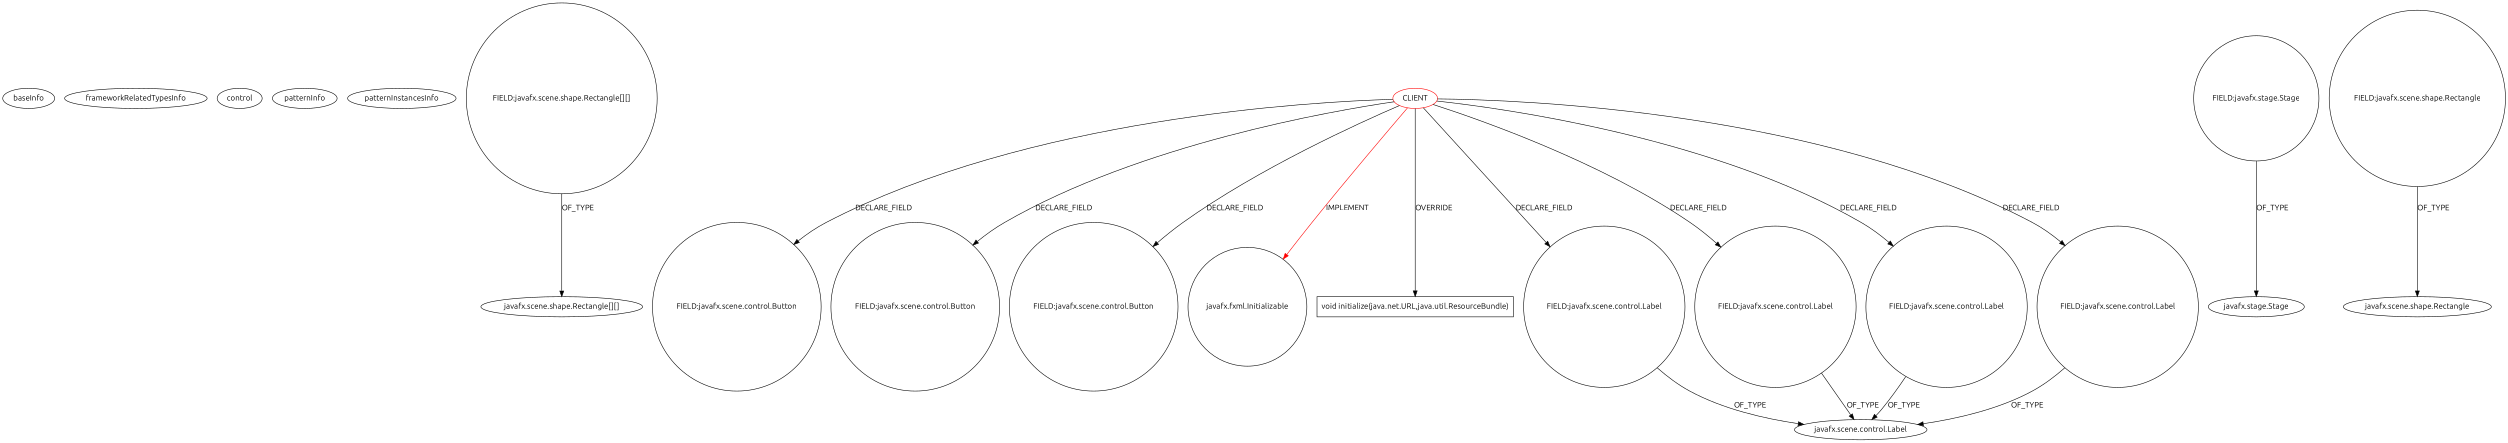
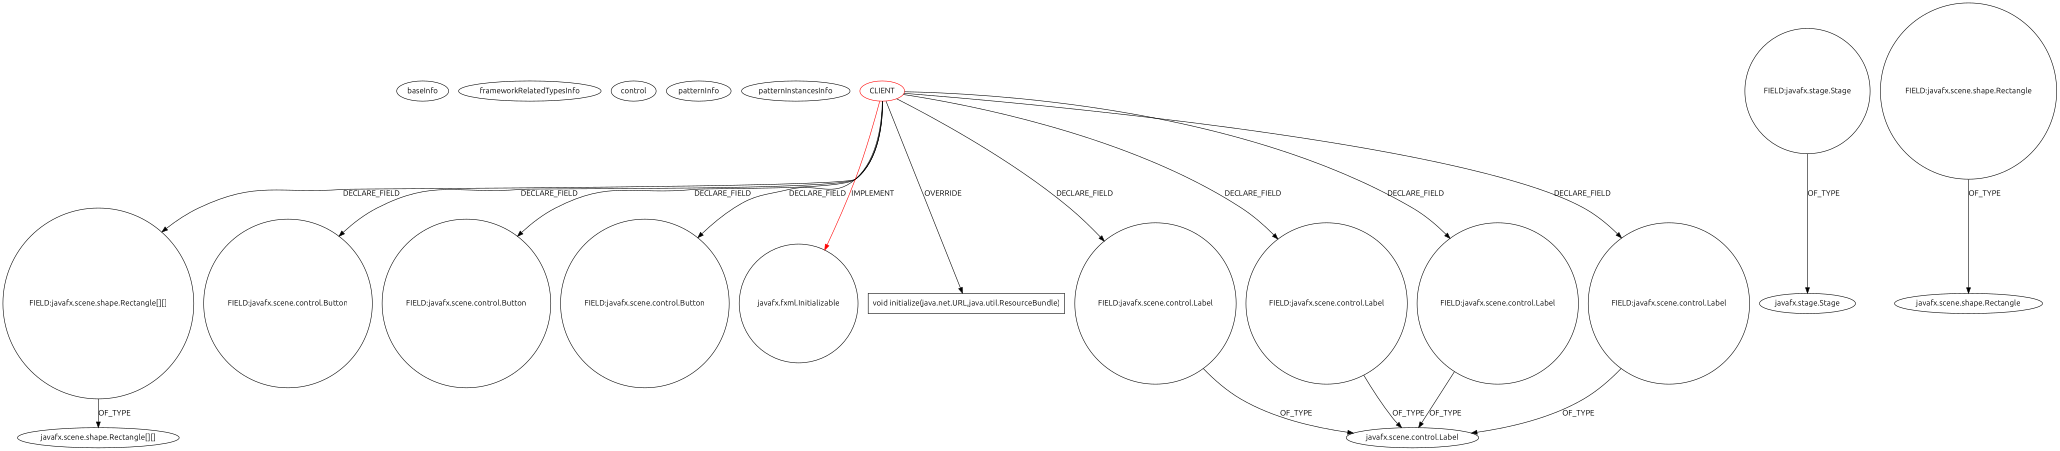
  digraph {
    fontname=Ubuntu
    node [fontname=Ubuntu isFrameworkType=false vertexType=FIELD_DECLARATION shape=circle]
    edge [fontname=Ubuntu]
    baseInfo [category=pattern graphId=3407 isAnonymous=false possibleRelation=false isFrameworkType="" vertexType="" shape=""]
    frameworkRelatedTypesInfo [0="javafx.fxml.Initializable" isFrameworkType="" vertexType="" shape=""]
    n3 [label=control isFrameworkType="" vertexType="" shape=""]
    patternInfo [frequency=2.0 patternRootClient=0 isFrameworkType="" vertexType="" shape=""]
    patternInstancesInfo [0="RUAN0007-FastestPathSimulator~/RUAN0007-FastestPathSimulator/FastestPathSimulator-master/FastPathSimulator/src/application/FastestPathSimulatorController.java~FastestPathSimulatorController~1116" 1="walker-clint-AIProj3~/walker-clint-AIProj3/AIProj3-master/src/application/GameBoardController.java~GameBoardController~4712" isFrameworkType="" vertexType="" shape=""]
    n6 [label="javafx.scene.shape.Rectangle[][]" vertexType=FRAMEWORK_CLASS_TYPE shape=""]
    n7 [label="FIELD:javafx.scene.shape.Rectangle[][]"]
    n8 [color=red label=CLIENT vertexType=ROOT_CLIENT_CLASS_DECLARATION shape=""]
    n9 [label="FIELD:javafx.scene.control.Button"]
    n10 [label="FIELD:javafx.scene.control.Button"]
    n11 [label="FIELD:javafx.scene.control.Button"]
    n12 [label="javafx.fxml.Initializable" vertexType=FRAMEWORK_INTERFACE_TYPE]
    n13 [label="void initialize(java.net.URL,java.util.ResourceBundle)" shape=box vertexType=OVERRIDING_METHOD_DECLARATION]
    n14 [label="FIELD:javafx.scene.control.Label"]
    n15 [label="FIELD:javafx.scene.control.Label"]
    n16 [label="FIELD:javafx.scene.control.Label"]
    n17 [label="FIELD:javafx.scene.control.Label"]
    n18 [label="FIELD:javafx.stage.Stage"]
    n19 [label="javafx.stage.Stage" vertexType=FRAMEWORK_CLASS_TYPE shape=""]
    n20 [label="FIELD:javafx.scene.shape.Rectangle"]
    n21 [label="javafx.scene.shape.Rectangle" vertexType=FRAMEWORK_CLASS_TYPE shape=""]
    n22 [label="javafx.scene.control.Label" vertexType=FRAMEWORK_CLASS_TYPE shape=""]
    n7 -> n6 [label=OF_TYPE]
+   n8 -> n7 [label=DECLARE_FIELD]
    n8 -> n9 [label=DECLARE_FIELD]
    n8 -> n10 [label=DECLARE_FIELD]
    n8 -> n11 [label=DECLARE_FIELD]
    n8 -> n12 [color=red label=IMPLEMENT]
    n8 -> n13 [label=OVERRIDE]
    n8 -> n14 [label=DECLARE_FIELD]
    n8 -> n15 [label=DECLARE_FIELD]
    n8 -> n16 [label=DECLARE_FIELD]
    n8 -> n17 [label=DECLARE_FIELD]
    n14 -> n22 [label=OF_TYPE]
    n15 -> n22 [label=OF_TYPE]
    n16 -> n22 [label=OF_TYPE]
    n17 -> n22 [label=OF_TYPE]
    n18 -> n19 [label=OF_TYPE]
    n20 -> n21 [label=OF_TYPE]
  }
